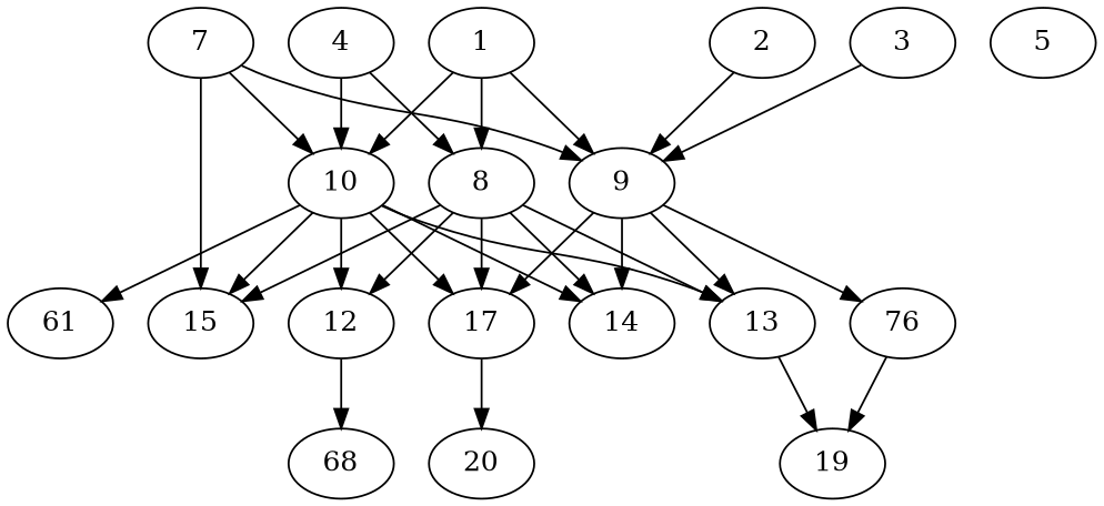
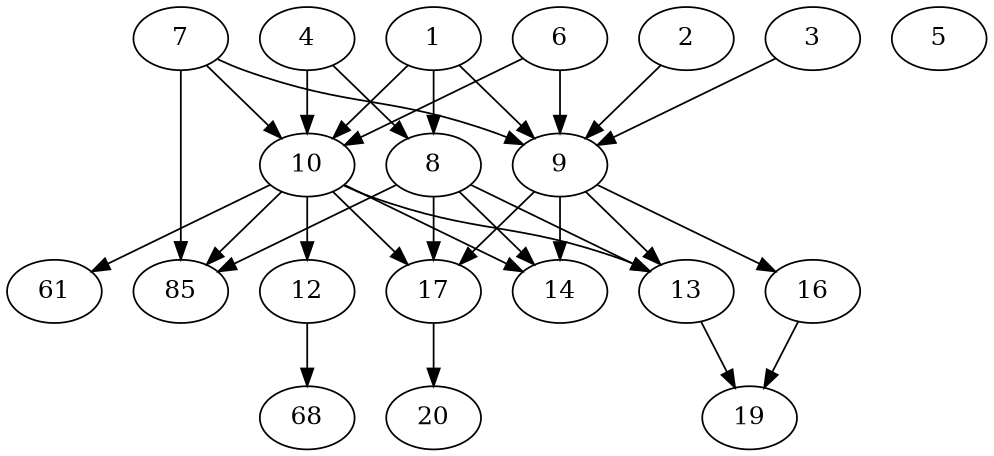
  digraph {
    node [alpha=0.15]
    1 [alpha=0.13 expect_size=32099328]
    8 [alpha=0.08 expect_size=35955712]
    9 [alpha=0.18 expect_size=12866560]
    10 [alpha=0.13 expect_size=44524544]
    12 [expect_size=32368640]
    13 [alpha=0.08 expect_size=11161600]
    14 [alpha=0.01 expect_size=45727744]
-   15 [alpha=0.01 expect_size=11967488]
+   15 [alpha=0.01 expect_size=11967488 label=85]
    17 [alpha=0.05 expect_size=44900352]
-   16 [alpha=0.18 expect_size=47097856 label=76]
+   16 [alpha=0.18 expect_size=47097856]
    n11 [alpha=0.05 expect_size=47958016 label=61]
    n12 [alpha=0.06 expect_size=50586624 label=68]
    19 [alpha=0.20 expect_size=21657600]
    20 [alpha=0.14 expect_size=16681984]
    2 [alpha=0.11 expect_size=35630080]
    3 [expect_size=47627264]
    4 [alpha=0.06 expect_size=46146560]
    5 [expect_size=46282752]
+   6 [alpha=0.19 expect_size=27794432]
    7 [alpha=0.02 expect_size=30077952]
    1 -> 8
    1 -> 9
    1 -> 10
-   8 -> 12
    8 -> 13
    8 -> 14
    8 -> 15
    8 -> 17
    9 -> 13
    9 -> 14
    9 -> 17
    9 -> 16
    10 -> 12
    10 -> 13
    10 -> 14
    10 -> 15
    10 -> 17
    10 -> n11
    12 -> n12
    13 -> 19
    17 -> 20
    16 -> 19
    2 -> 9
    3 -> 9
    4 -> 8
    4 -> 10
+   6 -> 9
+   6 -> 10
    7 -> 9
    7 -> 10
    7 -> 15
  }
